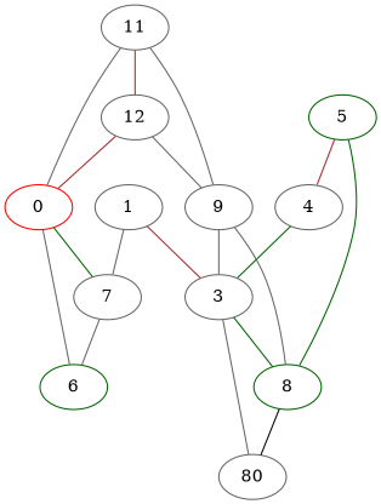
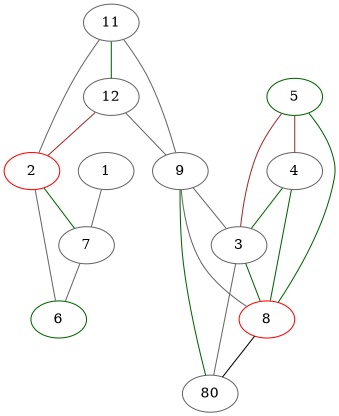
  graph {
    node [aaLength=4 color=gray40 type=1]
    edge [color=gray40 distance0=8.0 frequency=1 type0=1]
    1 [aaLength=3 sequence=KKD type=0]
    7 [aaLength=10 sequence=NLAGRIVMEL]
-   2 [aaLength=12 color=red sequence=PRTCNNFLMLCT type=0 label=0]
+   2 [aaLength=12 color=red sequence=PRTCNNFLMLCT type=0]
    6 [aaLength=9 color=darkgreen sequence=RRVFLDVTI]
    3 [aaLength=3 sequence=PHL type=0]
-   8 [aaLength=7 color=darkgreen sequence=VFGKVVS]
+   8 [aaLength=7 color=red sequence=VFGKVVS]
    n7 [label=80 sequence=FFIT]
    4 [aaLength=8 sequence=QEVVTKIE type=0]
    5 [aaLength=9 color=darkgreen sequence=VVILNCGEL]
    9 [sequence=VVSM]
    11 [sequence=MIQG]
    12 [aaLength=5 sequence=FHRVI]
    1 -- 7 [distance0=15.0 type0=2]
    7 -- 6 [distance0=11.0]
    2 -- 7 [color=darkgreen distance0=15.0]
    2 -- 6 [distance0=26.0 type0=2]
    3 -- 8 [color=darkgreen distance1=0.0 frequency=2 type1=4]
    8 -- n7 [color=black distance0=16.0 type0=3]
    n7 -- 3 [distance1=0.0 frequency=2 type1=4]
    4 -- 3 [color=darkgreen distance0=16.0 type0=2]
-   1 -- 3 [color=brown distance0=37.0 type0=3]
+   4 -- 8 [color=darkgreen]
+   5 -- 3 [color=brown distance0=37.0 type0=3]
    5 -- 8 [color=darkgreen distance0=29.0 type0=2]
    5 -- 4 [color=brown distance0=21.0]
    9 -- 3 [distance0=23.0 type0=2]
    9 -- 8 [distance0=31.0 type0=3]
+   9 -- n7 [color=darkgreen distance0=15.0 distance1=0.0 frequency=2 type1=4]
    11 -- 2 [distance0=39.0 type0=3]
    11 -- 9 [distance0=36.0 distance1=0.0 frequency=2 type0=2 type1=4]
-   11 -- 12 [color=brown]
+   11 -- 12 [color=darkgreen]
    12 -- 2 [color=brown distance0=31.0 type0=2]
    12 -- 9 [distance0=44.0 type0=3]
  }
